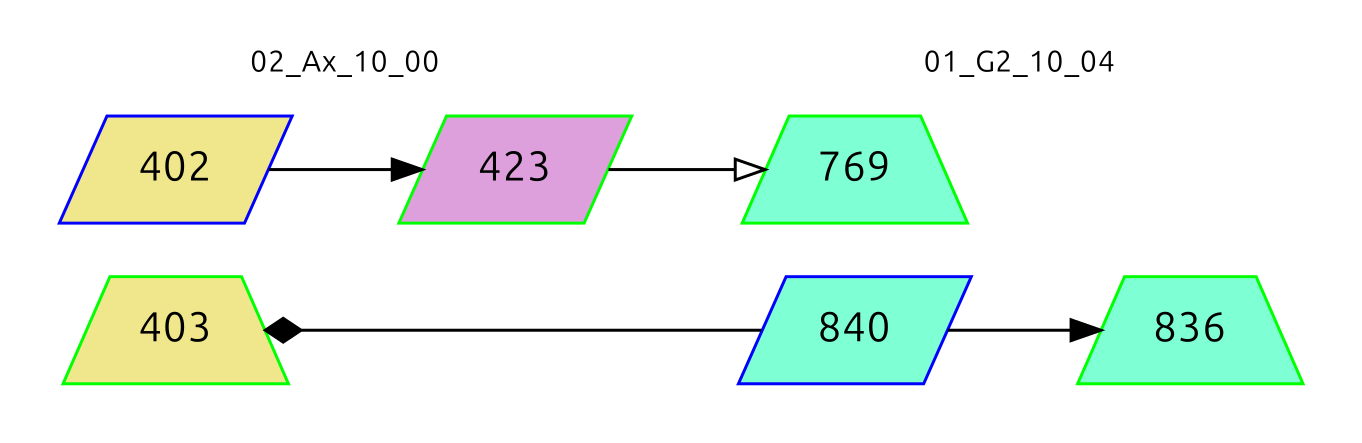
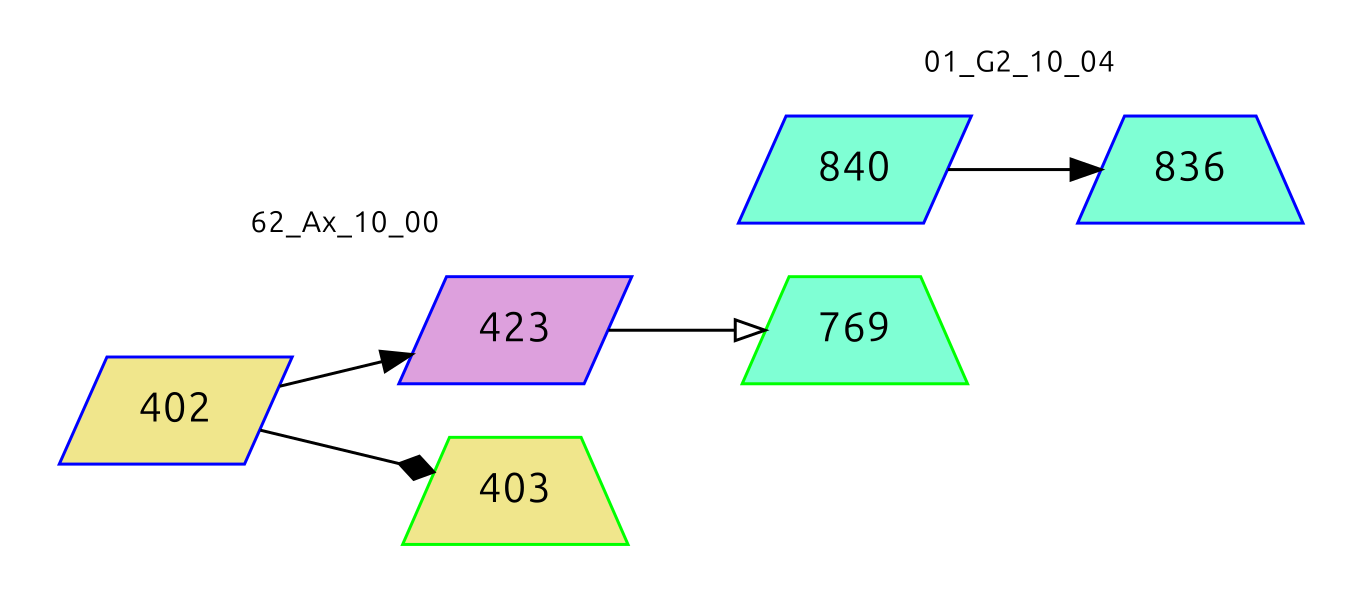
  digraph {
    fontname=Ubuntu
    rankdir=LR
    node [color=green fillcolor=aquamarine fontname=Ubuntu shape=parallelogram style=filled]
    edge [arrowhead=normal color=black fontname=Ubuntu]
    n1 [color=blue fillcolor=khaki label=402]
    n2 [fillcolor=khaki label=403 shape=trapezium]
-   n3 [fillcolor=plum label=423]
+   n3 [color=blue fillcolor=plum label=423]
    n4 [color=blue label=840]
    n5 [label=769 shape=trapezium]
-   n6 [label=836 shape=trapezium]
+   n6 [color=blue label=836 shape=trapezium]
    subgraph cluster_1 {
      color=white
      fontsize=10
-     label="02_Ax_10_00"
+     label="62_Ax_10_00"
      n1
      n2
      n3
    }
    subgraph cluster_2 {
      color=white
      fontsize=10
      label="01_G2_10_04"
      n4
      n5
      n6
    }
-   n4 -> n2 [arrowhead=diamond]
+   n1 -> n2 [arrowhead=diamond]
    n1 -> n3
    n3 -> n5 [arrowhead=onormal]
    n4 -> n6
  }
